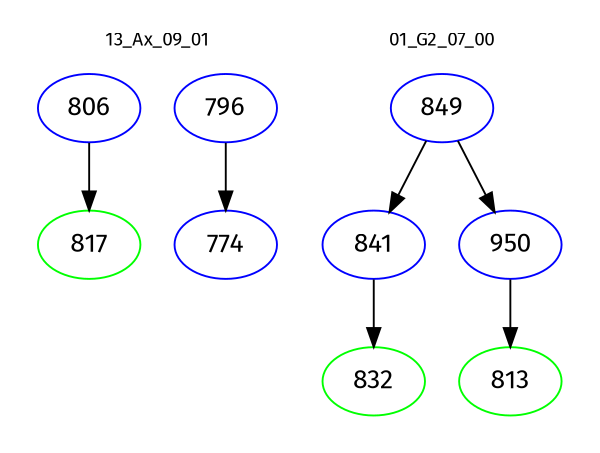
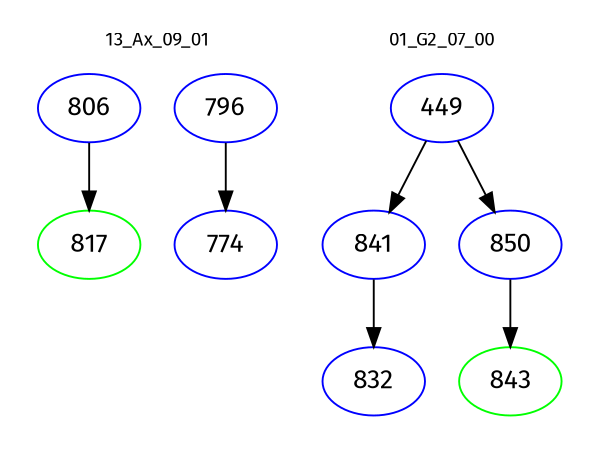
  digraph {
    fontname="Fira Sans"
    node [color=blue fontname="Fira Sans"]
    edge [color=black fontname="Fira Sans"]
    n1 [label=796]
    n2 [label=806]
    n3 [label=774]
    n4 [color=green label=817]
-   n5 [label=849]
+   n5 [label=449]
    n6 [label=841]
-   n7 [label=950]
-   n8 [color=green label=832]
-   n9 [color=green label=813]
+   n7 [label=850]
+   n8 [label=832]
+   n9 [color=green label=843]
    subgraph cluster_1 {
      color=white
      fontsize=10
      label="13_Ax_09_01"
      n1
      n2
      n3
      n4
    }
    subgraph cluster_2 {
      color=white
      fontsize=10
      label="01_G2_07_00"
      n5
      n6
      n7
      n8
      n9
    }
    n1 -> n3
    n2 -> n4
    n5 -> n6
    n5 -> n7
    n6 -> n8
    n7 -> n9
  }
